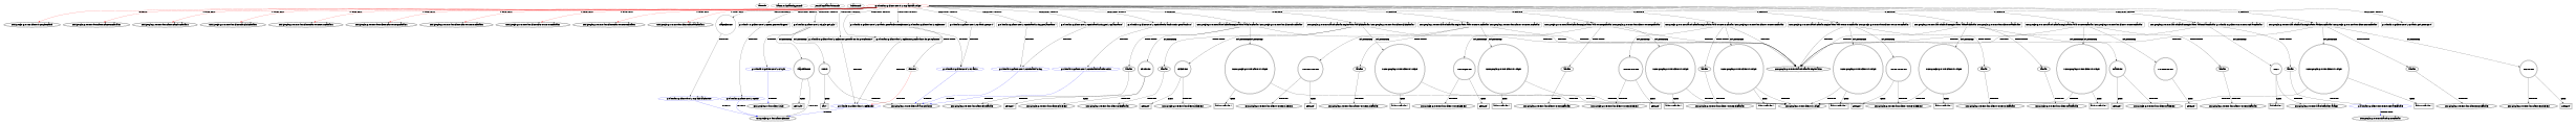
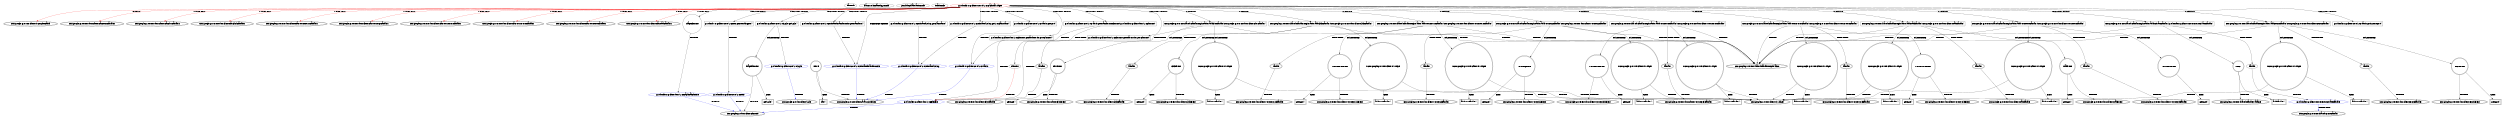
  digraph {
    node [isFrameworkType=true vertexType=VARIABLE_EXPRESION peripheries=2]
    baseInfo [category=extension_graph graphId=3974 isAnonymous=false possibleRelation=true isFrameworkType="" vertexType="" peripheries=""]
    frameworkRelatedTypesInfo [0="com.google.gwt.user.client.ui.ComplexPanel" 1="com.google.gwt.event.dom.client.HasFocusHandlers" 2="com.google.gwt.event.dom.client.HasBlurHandlers" 3="com.google.gwt.event.dom.client.HasClickHandlers" 4="com.google.gwt.event.dom.client.HasMouseDownHandlers" 5="com.google.gwt.event.dom.client.HasMouseUpHandlers" 6="com.google.gwt.event.dom.client.HasMouseOverHandlers" 7="com.google.gwt.event.dom.client.HasMouseMoveHandlers" 8="com.google.gwt.event.dom.client.HasMouseOutHandlers" 9="com.google.gwt.event.dom.client.HasLoadHandlers" isFrameworkType="" vertexType="" peripheries=""]
    possibleCollaborationsInfo [0="3974~CLIENT_METHOD_DECLARATION-RETURN_TYPE-~com.google.gwt.user.client.ui.ComplexPanel com.google.gwt.event.dom.client.HasFocusHandlers com.google.gwt.event.dom.client.HasBlurHandlers com.google.gwt.event.dom.client.HasClickHandlers com.google.gwt.event.dom.client.HasMouseDownHandlers com.google.gwt.event.dom.client.HasMouseUpHandlers com.google.gwt.event.dom.client.HasMouseOverHandlers com.google.gwt.event.dom.client.HasMouseMoveHandlers com.google.gwt.event.dom.client.HasMouseOutHandlers com.google.gwt.event.dom.client.HasLoadHandlers ~com.google.gwt.dom.client.Style ~false~false" 1="3974~CLIENT_METHOD_DECLARATION-PARAMETER_DECLARATION-~com.google.gwt.user.client.ui.ComplexPanel com.google.gwt.event.dom.client.HasFocusHandlers com.google.gwt.event.dom.client.HasBlurHandlers com.google.gwt.event.dom.client.HasClickHandlers com.google.gwt.event.dom.client.HasMouseDownHandlers com.google.gwt.event.dom.client.HasMouseUpHandlers com.google.gwt.event.dom.client.HasMouseOverHandlers com.google.gwt.event.dom.client.HasMouseMoveHandlers com.google.gwt.event.dom.client.HasMouseOutHandlers com.google.gwt.event.dom.client.HasLoadHandlers ~com.google.gwt.event.shared.EventHandler ~false~false" 2="3974~CLIENT_METHOD_DECLARATION-PARAMETER_DECLARATION-CLIENT_METHOD_DECLARATION-RETURN_TYPE-CLIENT_METHOD_DECLARATION-RETURN_TYPE-~com.google.gwt.user.client.ui.ComplexPanel com.google.gwt.event.dom.client.HasFocusHandlers com.google.gwt.event.dom.client.HasBlurHandlers com.google.gwt.event.dom.client.HasClickHandlers com.google.gwt.event.dom.client.HasMouseDownHandlers com.google.gwt.event.dom.client.HasMouseUpHandlers com.google.gwt.event.dom.client.HasMouseOverHandlers com.google.gwt.event.dom.client.HasMouseMoveHandlers com.google.gwt.event.dom.client.HasMouseOutHandlers com.google.gwt.event.dom.client.HasLoadHandlers ~com.google.gwt.dom.client.Element ~false~false" 3="3974~FIELD_DECLARATION-~com.google.gwt.user.client.ui.ComplexPanel com.google.gwt.event.dom.client.HasFocusHandlers com.google.gwt.event.dom.client.HasBlurHandlers com.google.gwt.event.dom.client.HasClickHandlers com.google.gwt.event.dom.client.HasMouseDownHandlers com.google.gwt.event.dom.client.HasMouseUpHandlers com.google.gwt.event.dom.client.HasMouseOverHandlers com.google.gwt.event.dom.client.HasMouseMoveHandlers com.google.gwt.event.dom.client.HasMouseOutHandlers com.google.gwt.event.dom.client.HasLoadHandlers ~com.google.gwt.dom.client.Element ~false~false" 4="3974~CLIENT_METHOD_DECLARATION-RETURN_TYPE-CLIENT_METHOD_DECLARATION-RETURN_TYPE-CLIENT_METHOD_DECLARATION-RETURN_TYPE-~com.google.gwt.user.client.ui.ComplexPanel com.google.gwt.event.dom.client.HasFocusHandlers com.google.gwt.event.dom.client.HasBlurHandlers com.google.gwt.event.dom.client.HasClickHandlers com.google.gwt.event.dom.client.HasMouseDownHandlers com.google.gwt.event.dom.client.HasMouseUpHandlers com.google.gwt.event.dom.client.HasMouseOverHandlers com.google.gwt.event.dom.client.HasMouseMoveHandlers com.google.gwt.event.dom.client.HasMouseOutHandlers com.google.gwt.event.dom.client.HasLoadHandlers ~com.google.gwt.core.client.JavaScriptObject ~false~false" 5="3974~CLIENT_METHOD_DECLARATION-RETURN_TYPE-~com.google.gwt.user.client.ui.ComplexPanel com.google.gwt.event.dom.client.HasFocusHandlers com.google.gwt.event.dom.client.HasBlurHandlers com.google.gwt.event.dom.client.HasClickHandlers com.google.gwt.event.dom.client.HasMouseDownHandlers com.google.gwt.event.dom.client.HasMouseUpHandlers com.google.gwt.event.dom.client.HasMouseOverHandlers com.google.gwt.event.dom.client.HasMouseMoveHandlers com.google.gwt.event.dom.client.HasMouseOutHandlers com.google.gwt.event.dom.client.HasLoadHandlers ~com.google.gwt.core.client.JavaScriptObject ~false~false" 6="3974~CLIENT_METHOD_DECLARATION-RETURN_TYPE-CLIENT_METHOD_DECLARATION-RETURN_TYPE-~com.google.gwt.user.client.ui.ComplexPanel com.google.gwt.event.dom.client.HasFocusHandlers com.google.gwt.event.dom.client.HasBlurHandlers com.google.gwt.event.dom.client.HasClickHandlers com.google.gwt.event.dom.client.HasMouseDownHandlers com.google.gwt.event.dom.client.HasMouseUpHandlers com.google.gwt.event.dom.client.HasMouseOverHandlers com.google.gwt.event.dom.client.HasMouseMoveHandlers com.google.gwt.event.dom.client.HasMouseOutHandlers com.google.gwt.event.dom.client.HasLoadHandlers ~com.google.gwt.core.client.JavaScriptObject ~false~false" 7="3974~CLIENT_METHOD_DECLARATION-RETURN_TYPE-~com.google.gwt.user.client.ui.ComplexPanel com.google.gwt.event.dom.client.HasFocusHandlers com.google.gwt.event.dom.client.HasBlurHandlers com.google.gwt.event.dom.client.HasClickHandlers com.google.gwt.event.dom.client.HasMouseDownHandlers com.google.gwt.event.dom.client.HasMouseUpHandlers com.google.gwt.event.dom.client.HasMouseOverHandlers com.google.gwt.event.dom.client.HasMouseMoveHandlers com.google.gwt.event.dom.client.HasMouseOutHandlers com.google.gwt.event.dom.client.HasLoadHandlers ~com.google.gwt.dom.client.Element ~false~false" isFrameworkType="" vertexType="" peripheries=""]
    locationInfo [contextSignature=SVGGraphicalWidget filePath="/mguiral-GwtSvgLib/GwtSvgLib-master/src/gwt/html5/svg/client/user/ui/SVGGraphicalWidget.java" graphId=3974 projectName="mguiral-GwtSvgLib" isFrameworkType="" vertexType="" peripheries=""]
    n5 [color=red isFrameworkType=false label="gwt.html5.svg.client.user.ui.SVGGraphicalWidget" vertexType=ROOT_CLIENT_CLASS_DECLARATION peripheries=""]
    n6 [label="com.google.gwt.user.client.ui.ComplexPanel" vertexType=FRAMEWORK_CLASS_TYPE]
    n7 [label="com.google.gwt.event.dom.client.HasFocusHandlers" vertexType=FRAMEWORK_INTERFACE_TYPE]
    n8 [label="com.google.gwt.event.dom.client.HasBlurHandlers" vertexType=FRAMEWORK_INTERFACE_TYPE]
    n9 [label="com.google.gwt.event.dom.client.HasClickHandlers" vertexType=FRAMEWORK_INTERFACE_TYPE]
    n10 [label="com.google.gwt.event.dom.client.HasMouseDownHandlers" vertexType=FRAMEWORK_INTERFACE_TYPE]
    n11 [label="com.google.gwt.event.dom.client.HasMouseUpHandlers" vertexType=FRAMEWORK_INTERFACE_TYPE]
    n12 [label="com.google.gwt.event.dom.client.HasMouseOverHandlers" vertexType=FRAMEWORK_INTERFACE_TYPE]
    n13 [label="com.google.gwt.event.dom.client.HasMouseMoveHandlers" vertexType=FRAMEWORK_INTERFACE_TYPE]
    n14 [label="com.google.gwt.event.dom.client.HasMouseOutHandlers" vertexType=FRAMEWORK_INTERFACE_TYPE]
    n15 [label="com.google.gwt.event.dom.client.HasLoadHandlers" vertexType=FRAMEWORK_INTERFACE_TYPE]
    n16 [isFrameworkType=false label=shapeElement shape=circle vertexType=FIELD_DECLARATION peripheries=""]
    n17 [isFrameworkType=false label="com.google.gwt.event.shared.HandlerRegistration addFocusHandler(com.google.gwt.event.dom.client.FocusHandler)" shape=box vertexType=OVERRIDING_METHOD_DECLARATION peripheries=""]
    n18 [isFrameworkType=false label="com.google.gwt.event.shared.HandlerRegistration addBlurHandler(com.google.gwt.event.dom.client.BlurHandler)" shape=box vertexType=OVERRIDING_METHOD_DECLARATION peripheries=""]
    n19 [isFrameworkType=false label="com.google.gwt.event.shared.HandlerRegistration addClickHandler(com.google.gwt.event.dom.client.ClickHandler)" shape=box vertexType=OVERRIDING_METHOD_DECLARATION peripheries=""]
    n20 [isFrameworkType=false label="com.google.gwt.event.shared.HandlerRegistration addMouseDownHandler(com.google.gwt.event.dom.client.MouseDownHandler)" shape=box vertexType=OVERRIDING_METHOD_DECLARATION peripheries=""]
    n21 [isFrameworkType=false label="com.google.gwt.event.shared.HandlerRegistration addMouseUpHandler(com.google.gwt.event.dom.client.MouseUpHandler)" shape=box vertexType=OVERRIDING_METHOD_DECLARATION peripheries=""]
    n22 [isFrameworkType=false label="com.google.gwt.event.shared.HandlerRegistration addMouseOverHandler(com.google.gwt.event.dom.client.MouseOverHandler)" shape=box vertexType=OVERRIDING_METHOD_DECLARATION peripheries=""]
    n23 [isFrameworkType=false label="com.google.gwt.event.shared.HandlerRegistration addMouseMoveHandler(com.google.gwt.event.dom.client.MouseMoveHandler)" shape=box vertexType=OVERRIDING_METHOD_DECLARATION peripheries=""]
    n24 [isFrameworkType=false label="com.google.gwt.event.shared.HandlerRegistration addMouseOutHandler(com.google.gwt.event.dom.client.MouseOutHandler)" shape=box vertexType=OVERRIDING_METHOD_DECLARATION peripheries=""]
    n25 [isFrameworkType=false label="com.google.gwt.event.shared.HandlerRegistration addLoadHandler(com.google.gwt.event.dom.client.LoadHandler)" shape=box vertexType=OVERRIDING_METHOD_DECLARATION peripheries=""]
    n26 [isFrameworkType=false label="gwt.html5.svg.client.core.SVGAnimatedString getClassName()" shape=box vertexType=CLIENT_METHOD_DECLARATION peripheries=""]
    n27 [isFrameworkType=false label="gwt.html5.svg.client.core.SVGAnimatedString getSVGClassName()" shape=box vertexType=CLIENT_METHOD_DECLARATION peripheries=""]
    n28 [isFrameworkType=false label="gwt.html5.svg.client.core.SVGStyle getStyle()" shape=box vertexType=CLIENT_METHOD_DECLARATION peripheries=""]
    n29 [isFrameworkType=false label="gwt.html5.svg.client.core.SVGAnimatedTransformList getTransform()" shape=box vertexType=CLIENT_METHOD_DECLARATION peripheries=""]
    n30 [isFrameworkType=false label="gwt.html7.svg.client.core.SVGRect getBoundingBox()" shape=box vertexType=CLIENT_METHOD_DECLARATION peripheries=""]
    n31 [isFrameworkType=false label="gwt.html5.svg.client.core.SVGMatrix getCTM()" shape=box vertexType=CLIENT_METHOD_DECLARATION peripheries=""]
    n32 [isFrameworkType=false label="gwt.html5.svg.client.dom.SVGElement getFarthestViewportElement()" shape=box vertexType=CLIENT_METHOD_DECLARATION peripheries=""]
    n33 [isFrameworkType=false label="gwt.html5.svg.client.dom.SVGElement getNearestViewportElement()" shape=box vertexType=CLIENT_METHOD_DECLARATION peripheries=""]
    n34 [isFrameworkType=false label="gwt.html5.svg.client.core.SVGMatrix getScreenCTM()" shape=box vertexType=CLIENT_METHOD_DECLARATION peripheries=""]
    n35 [isFrameworkType=false label="gwt.html5.svg.client.core.SVGMatrix getTransformToElement(gwt.html5.svg.client.dom.SVGElement)" shape=box vertexType=CLIENT_METHOD_DECLARATION peripheries=""]
    n36 [isFrameworkType=false label="com.google.gwt.event.shared.HandlerRegistration addActivateHandler(gwt.html5.svg.client.user.events.ActivateHandler)" shape=box vertexType=CLIENT_METHOD_DECLARATION peripheries=""]
    n37 [color=blue isFrameworkType=false label="gwt.html5.svg.client.dom.SVGGraphicalElement" vertexType=REFERENCE_CLIENT_CLASS_DECLARATION peripheries=""]
    n38 [label="com.google.gwt.event.shared.HandlerRegistration" vertexType=FRAMEWORK_INTERFACE_TYPE]
    n39 [label=handler vertexType=PARAMETER_DECLARATION]
    n40 [label="_:com.google.gwt.user.client.ui.Widget" shape=circle]
    n41 [label=FocusEvent shape=circle]
    n42 [label=handler vertexType=PARAMETER_DECLARATION]
    n43 [label="_:com.google.gwt.user.client.ui.Widget" shape=circle]
    n44 [label=BlurEvent shape=circle]
    n45 [label=handler vertexType=PARAMETER_DECLARATION]
    n46 [label="_:com.google.gwt.user.client.ui.Widget" shape=circle]
    n47 [label=ClickEvent shape=circle]
    n48 [label=handler vertexType=PARAMETER_DECLARATION]
    n49 [label="_:com.google.gwt.user.client.ui.Widget" shape=circle]
    n50 [label=MouseDownEvent shape=circle]
    n51 [label=handler vertexType=PARAMETER_DECLARATION]
    n52 [label="_:com.google.gwt.user.client.ui.Widget" shape=circle]
    n53 [label=MouseUpEvent shape=circle]
    n54 [label=handler vertexType=PARAMETER_DECLARATION]
    n55 [label="_:com.google.gwt.user.client.ui.Widget" shape=circle]
    n56 [label=MouseOverEvent shape=circle]
    n57 [label=handler vertexType=PARAMETER_DECLARATION]
    n58 [label="_:com.google.gwt.user.client.ui.Widget" shape=circle]
    n59 [label=MouseMoveEvent shape=circle]
    n60 [label=handler vertexType=PARAMETER_DECLARATION]
    n61 [label="_:com.google.gwt.user.client.ui.Widget" shape=circle]
    n62 [label=MouseOutEvent shape=circle]
    n63 [label=handler vertexType=PARAMETER_DECLARATION]
    n64 [label="_:com.google.gwt.user.client.ui.Widget" shape=circle]
    n65 [label=LoadEvent shape=circle]
    n66 [color=blue isFrameworkType=false label="gwt.html5.svg.client.core.SVGAnimatedString" vertexType=REFERENCE_CLIENT_CLASS_DECLARATION peripheries=""]
    n67 [color=blue isFrameworkType=false label="gwt.html5.svg.client.core.SVGStyle" vertexType=REFERENCE_CLIENT_CLASS_DECLARATION peripheries=""]
    n68 [label=VAR19 shape=circle]
    n69 [label=shapeElement shape=circle]
    n70 [color=blue isFrameworkType=false label="gwt.html5.svg.client.core.SVGAnimatedTransformList" vertexType=REFERENCE_CLIENT_CLASS_DECLARATION peripheries=""]
    n71 [color=blue isFrameworkType=false label="gwt.html5.svg.client.core.SVGRect" vertexType=REFERENCE_CLIENT_CLASS_DECLARATION peripheries=""]
    n72 [color=blue isFrameworkType=false label="gwt.html5.svg.client.core.SVGMatrix" vertexType=REFERENCE_CLIENT_CLASS_DECLARATION peripheries=""]
    n73 [color=blue isFrameworkType=false label="gwt.html5.svg.client.dom.SVGElement" vertexType=REFERENCE_CLIENT_CLASS_DECLARATION peripheries=""]
    n74 [isFrameworkType=false label=element vertexType=PARAMETER_DECLARATION peripheries=""]
    n75 [isFrameworkType=false label=handler vertexType=PARAMETER_DECLARATION peripheries=""]
    n76 [label=VAR21 shape=circle]
    n77 [label="com.google.gwt.dom.client.Element" vertexType=FRAMEWORK_CLASS_TYPE]
    n78 [label="com.google.gwt.event.dom.client.FocusHandler" vertexType=FRAMEWORK_INTERFACE_TYPE]
    n79 [label="com.google.gwt.user.client.ui.Widget" vertexType=FRAMEWORK_CLASS_TYPE]
    n80 [label="addDomHandler()" shape=box vertexType=INSIDE_CALL]
    n81 [label="com.google.gwt.event.dom.client.FocusEvent" vertexType=FRAMEWORK_CLASS_TYPE]
    n82 [label="getType()" shape=box vertexType=INSIDE_CALL]
    n83 [label="com.google.gwt.event.dom.client.BlurHandler" vertexType=FRAMEWORK_INTERFACE_TYPE]
    n84 [label="addDomHandler()" shape=box vertexType=INSIDE_CALL]
    n85 [label="com.google.gwt.event.dom.client.BlurEvent" vertexType=FRAMEWORK_CLASS_TYPE]
    n86 [label="getType()" shape=box vertexType=INSIDE_CALL]
    n87 [label="com.google.gwt.event.dom.client.ClickHandler" vertexType=FRAMEWORK_INTERFACE_TYPE]
    n88 [label="addDomHandler()" shape=box vertexType=INSIDE_CALL]
    n89 [label="com.google.gwt.event.dom.client.ClickEvent" vertexType=FRAMEWORK_CLASS_TYPE]
    n90 [label="getType()" shape=box vertexType=INSIDE_CALL]
    n91 [label="com.google.gwt.event.dom.client.MouseDownHandler" vertexType=FRAMEWORK_INTERFACE_TYPE]
    n92 [label="addDomHandler()" shape=box vertexType=INSIDE_CALL]
    n93 [label="com.google.gwt.event.dom.client.MouseDownEvent" vertexType=FRAMEWORK_CLASS_TYPE]
    n94 [label="getType()" shape=box vertexType=INSIDE_CALL]
    n95 [label="com.google.gwt.event.dom.client.MouseUpHandler" vertexType=FRAMEWORK_INTERFACE_TYPE]
    n96 [label="addDomHandler()" shape=box vertexType=INSIDE_CALL]
    n97 [label="com.google.gwt.event.dom.client.MouseUpEvent" vertexType=FRAMEWORK_CLASS_TYPE]
    n98 [label="getType()" shape=box vertexType=INSIDE_CALL]
    n99 [label="com.google.gwt.event.dom.client.MouseOverHandler" vertexType=FRAMEWORK_INTERFACE_TYPE]
    n100 [label="addDomHandler()" shape=box vertexType=INSIDE_CALL]
    n101 [label="com.google.gwt.event.dom.client.MouseOverEvent" vertexType=FRAMEWORK_CLASS_TYPE]
    n102 [label="getType()" shape=box vertexType=INSIDE_CALL]
    n103 [label="com.google.gwt.event.dom.client.MouseMoveHandler" vertexType=FRAMEWORK_INTERFACE_TYPE]
    n104 [label="addDomHandler()" shape=box vertexType=INSIDE_CALL]
    n105 [label="com.google.gwt.event.dom.client.MouseMoveEvent" vertexType=FRAMEWORK_CLASS_TYPE]
    n106 [label="getType()" shape=box vertexType=INSIDE_CALL]
    n107 [label="com.google.gwt.event.dom.client.MouseOutHandler" vertexType=FRAMEWORK_INTERFACE_TYPE]
    n108 [label="addDomHandler()" shape=box vertexType=INSIDE_CALL]
    n109 [label="getType()" shape=box vertexType=INSIDE_CALL]
    n110 [label="com.google.gwt.event.dom.client.LoadHandler" vertexType=FRAMEWORK_INTERFACE_TYPE]
    n111 [label="addDomHandler()" shape=box vertexType=INSIDE_CALL]
    n112 [label="com.google.gwt.event.dom.client.LoadEvent" vertexType=FRAMEWORK_CLASS_TYPE]
    n113 [label="getType()" shape=box vertexType=INSIDE_CALL]
    n114 [label="com.google.gwt.core.client.JavaScriptObject" vertexType=FRAMEWORK_CLASS_TYPE]
    n115 [label="com.google.gwt.dom.client.Style" vertexType=FRAMEWORK_CLASS_TYPE]
    n116 [label="cast()" shape=box vertexType=INSIDE_CALL]
    n117 [label="getStyle()" shape=box vertexType=INSIDE_CALL]
    n118 [color=blue isFrameworkType=false label="gwt.html5.svg.client.user.events.ActivateHandler" vertexType=REFERENCE_CLIENT_CLASS_DECLARATION peripheries=""]
    n119 [label="com.google.gwt.event.shared.HandlerManager" vertexType=FRAMEWORK_CLASS_TYPE]
    n120 [label="addHandler()" shape=box vertexType=INSIDE_CALL]
    n121 [label="com.google.gwt.event.shared.EventHandler" vertexType=FRAMEWORK_INTERFACE_TYPE]
    n5 -> n6 [color=red label=EXTEND]
    n5 -> n7 [color=red label=IMPLEMENT]
    n5 -> n8 [color=red label=IMPLEMENT]
    n5 -> n9 [color=red label=IMPLEMENT]
    n5 -> n10 [color=red label=IMPLEMENT]
    n5 -> n11 [color=red label=IMPLEMENT]
    n5 -> n12 [color=red label=IMPLEMENT]
    n5 -> n13 [color=red label=IMPLEMENT]
    n5 -> n14 [color=red label=IMPLEMENT]
    n5 -> n15 [color=red label=IMPLEMENT]
    n5 -> n16 [label=DECLARE_FIELD]
    n5 -> n17 [label=OVERRIDE]
    n5 -> n18 [label=OVERRIDE]
    n5 -> n19 [label=OVERRIDE]
    n5 -> n20 [label=OVERRIDE]
    n5 -> n21 [label=OVERRIDE]
    n5 -> n22 [label=OVERRIDE]
    n5 -> n23 [label=OVERRIDE]
    n5 -> n24 [label=OVERRIDE]
    n5 -> n25 [label=OVERRIDE]
-   n5 -> n26 [label=DECLARE_METHOD]
+   n5 -> n70 [label=DECLARE_METHOD]
    n5 -> n27 [label=DECLARE_METHOD]
    n5 -> n28 [label=DECLARE_METHOD]
    n5 -> n29 [label=DECLARE_METHOD]
    n5 -> n30 [label=DECLARE_METHOD]
    n5 -> n31 [label=DECLARE_METHOD]
    n5 -> n32 [label=DECLARE_METHOD]
    n5 -> n33 [label=DECLARE_METHOD]
    n5 -> n34 [label=DECLARE_METHOD]
    n5 -> n35 [label=DECLARE_METHOD]
    n5 -> n36 [label=DECLARE_METHOD]
    n16 -> n37 [label=OF_TYPE]
    n17 -> n38 [label=RETURN]
    n17 -> n39 [label=PARAMETER]
    n17 -> n40 [label=INSTANTIATE]
    n17 -> n41 [label=INSTANTIATE]
    n18 -> n38 [label=RETURN]
    n18 -> n42 [label=PARAMETER]
    n18 -> n43 [label=INSTANTIATE]
    n18 -> n44 [label=INSTANTIATE]
    n19 -> n38 [label=RETURN]
    n19 -> n45 [label=PARAMETER]
    n19 -> n46 [label=INSTANTIATE]
    n19 -> n47 [label=INSTANTIATE]
    n20 -> n38 [label=RETURN]
    n20 -> n48 [label=PARAMETER]
    n20 -> n49 [label=INSTANTIATE]
    n20 -> n50 [label=INSTANTIATE]
    n21 -> n38 [label=RETURN]
    n21 -> n51 [label=PARAMETER]
    n21 -> n52 [label=INSTANTIATE]
    n21 -> n53 [label=INSTANTIATE]
    n22 -> n38 [label=RETURN]
    n22 -> n54 [label=PARAMETER]
    n22 -> n55 [label=INSTANTIATE]
    n22 -> n56 [label=INSTANTIATE]
    n23 -> n38 [label=RETURN]
    n23 -> n57 [label=PARAMETER]
    n23 -> n58 [label=INSTANTIATE]
    n23 -> n59 [label=INSTANTIATE]
    n24 -> n38 [label=RETURN]
    n24 -> n60 [label=PARAMETER]
    n24 -> n61 [label=INSTANTIATE]
    n24 -> n62 [label=INSTANTIATE]
    n25 -> n38 [label=RETURN]
    n25 -> n63 [label=PARAMETER]
    n25 -> n64 [label=INSTANTIATE]
    n25 -> n65 [label=INSTANTIATE]
    n26 -> n66 [label=RETURN]
    n27 -> n66 [label=RETURN]
    n28 -> n67 [label=RETURN]
-   n28 -> n68 [label=INSTANTIATE]
    n28 -> n69 [label=INSTANTIATE]
    n29 -> n70 [label=RETURN]
    n30 -> n71 [label=RETURN]
    n31 -> n72 [label=RETURN]
    n32 -> n73 [label=RETURN]
    n33 -> n73 [label=RETURN]
    n35 -> n72 [label=RETURN]
    n35 -> n74 [label=PARAMETER]
    n36 -> n38 [label=RETURN]
    n36 -> n75 [label=PARAMETER]
    n36 -> n76 [label=INSTANTIATE]
    n37 -> n77 [color=blue label=EXTEND]
    n39 -> n78 [label=OF_TYPE]
    n40 -> n79 [label=OF_TYPE]
    n40 -> n80 [label=CALL]
    n41 -> n81 [label=OF_TYPE]
    n41 -> n82 [label=CALL]
    n42 -> n83 [label=OF_TYPE]
    n43 -> n79 [label=OF_TYPE]
    n43 -> n84 [label=CALL]
    n44 -> n85 [label=OF_TYPE]
    n44 -> n86 [label=CALL]
    n45 -> n87 [label=OF_TYPE]
    n46 -> n79 [label=OF_TYPE]
    n46 -> n88 [label=CALL]
    n47 -> n89 [label=OF_TYPE]
    n47 -> n90 [label=CALL]
    n48 -> n91 [label=OF_TYPE]
    n49 -> n79 [label=OF_TYPE]
    n49 -> n92 [label=CALL]
    n50 -> n93 [label=OF_TYPE]
    n50 -> n94 [label=CALL]
    n51 -> n95 [label=OF_TYPE]
    n52 -> n79 [label=OF_TYPE]
    n52 -> n96 [label=CALL]
    n53 -> n97 [label=OF_TYPE]
    n53 -> n98 [label=CALL]
    n54 -> n99 [label=OF_TYPE]
    n55 -> n79 [label=OF_TYPE]
    n55 -> n100 [label=CALL]
    n56 -> n101 [label=OF_TYPE]
    n56 -> n102 [label=CALL]
    n57 -> n103 [label=OF_TYPE]
    n58 -> n79 [label=OF_TYPE]
    n58 -> n104 [label=CALL]
    n59 -> n105 [label=OF_TYPE]
    n59 -> n106 [label=CALL]
    n60 -> n107 [label=OF_TYPE]
    n61 -> n79 [label=OF_TYPE]
    n61 -> n108 [label=CALL]
    n62 -> n109 [label=CALL]
    n63 -> n110 [label=OF_TYPE]
    n64 -> n79 [label=OF_TYPE]
    n64 -> n111 [label=CALL]
    n65 -> n112 [label=OF_TYPE]
    n65 -> n113 [label=CALL]
    n66 -> n114 [color=blue label=EXTEND]
    n67 -> n115 [color=blue label=EXTEND]
    n68 -> n114 [label=OF_TYPE]
    n68 -> n116 [label=CALL]
    n69 -> n77 [label=OF_TYPE]
    n69 -> n117 [label=CALL]
    n70 -> n114 [color=blue label=EXTEND]
    n71 -> n77 [color=blue label=EXTEND]
    n72 -> n114 [color=blue label=EXTEND]
    n73 -> n77 [color=blue label=EXTEND]
    n74 -> n73 [color=red label=OF_TYPE]
    n75 -> n118 [label=OF_TYPE]
    n76 -> n119 [label=OF_TYPE]
    n76 -> n120 [label=CALL]
    n118 -> n121 [color=blue label=IMPLEMENT]
  }
